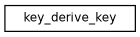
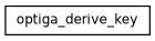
  digraph {
    rankdir=LR
-   n1 [color=black fillcolor=white fontname=Helvetica fontsize=10 height=0.2 label=key_derive_key shape=record style=filled width=0.4]
+   n1 [color=black fillcolor=white fontname=Helvetica fontsize=10 height=0.2 label=optiga_derive_key shape=record style=filled width=0.4]
  }
